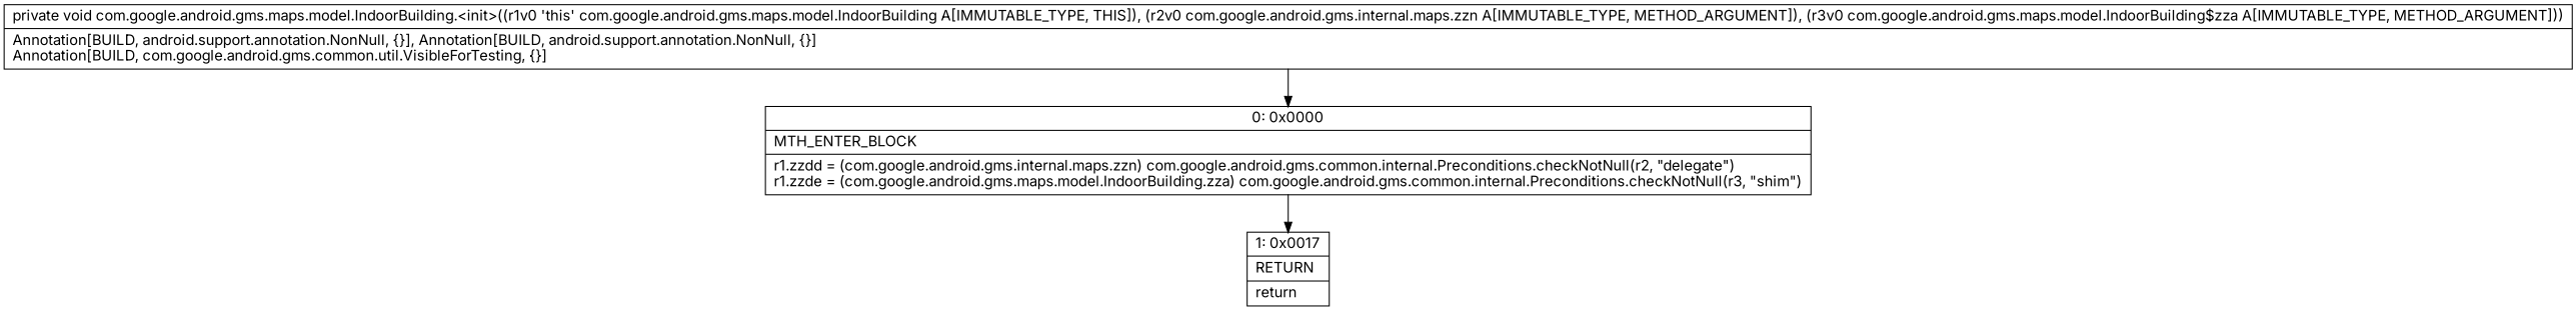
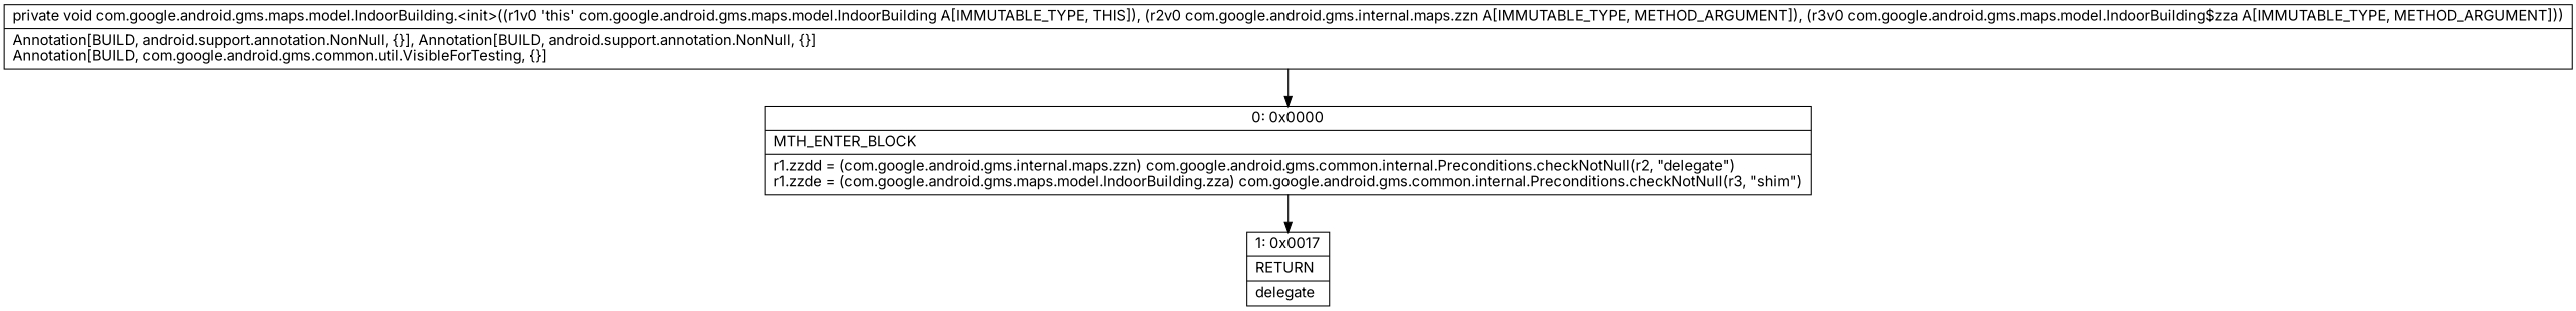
  digraph {
    fontname=Inter
    node [shape=record fontname=Inter]
    edge [fontname=Inter]
    n1 [label="{0\:\ 0x0000|MTH_ENTER_BLOCK\l|r1.zzdd = (com.google.android.gms.internal.maps.zzn) com.google.android.gms.common.internal.Preconditions.checkNotNull(r2, \"delegate\")\lr1.zzde = (com.google.android.gms.maps.model.IndoorBuilding.zza) com.google.android.gms.common.internal.Preconditions.checkNotNull(r3, \"shim\")\l}"]
-   n2 [label="{1\:\ 0x0017|RETURN\l|return\l}"]
+   n2 [label="{1\:\ 0x0017|RETURN\l|delegate\l}"]
    n3 [label="{private void com.google.android.gms.maps.model.IndoorBuilding.\<init\>((r1v0 'this' com.google.android.gms.maps.model.IndoorBuilding A[IMMUTABLE_TYPE, THIS]), (r2v0 com.google.android.gms.internal.maps.zzn A[IMMUTABLE_TYPE, METHOD_ARGUMENT]), (r3v0 com.google.android.gms.maps.model.IndoorBuilding$zza A[IMMUTABLE_TYPE, METHOD_ARGUMENT]))  | Annotation[BUILD, android.support.annotation.NonNull, \{\}], Annotation[BUILD, android.support.annotation.NonNull, \{\}]\lAnnotation[BUILD, com.google.android.gms.common.util.VisibleForTesting, \{\}]\l}"]
    n1 -> n2
    n3 -> n1
  }
